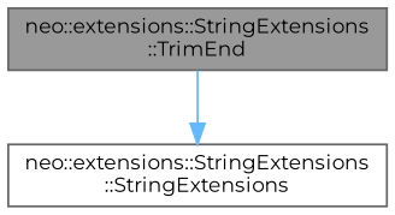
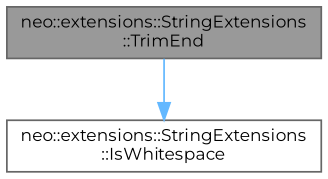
  digraph {
    rankdir=TB
    fontname=Montserrat
    node [fontname=Montserrat fontsize=10 shape=box style=filled]
    n1 [color=gray40 fillcolor=grey60 fontcolor=black height=0.2 label="neo::extensions::StringExtensions\l::TrimEnd" width=0.4]
-   n2 [color=grey40 fillcolor=white height=0.2 label="neo::extensions::StringExtensions\l::StringExtensions" width=0.4]
+   n2 [color=grey40 fillcolor=white height=0.2 label="neo::extensions::StringExtensions\l::IsWhitespace" width=0.4]
    n1 -> n2 [color=steelblue1 fontname=Montserrat fontsize=10 labelfontname=Helvetica labelfontsize=10 style=solid]
  }
